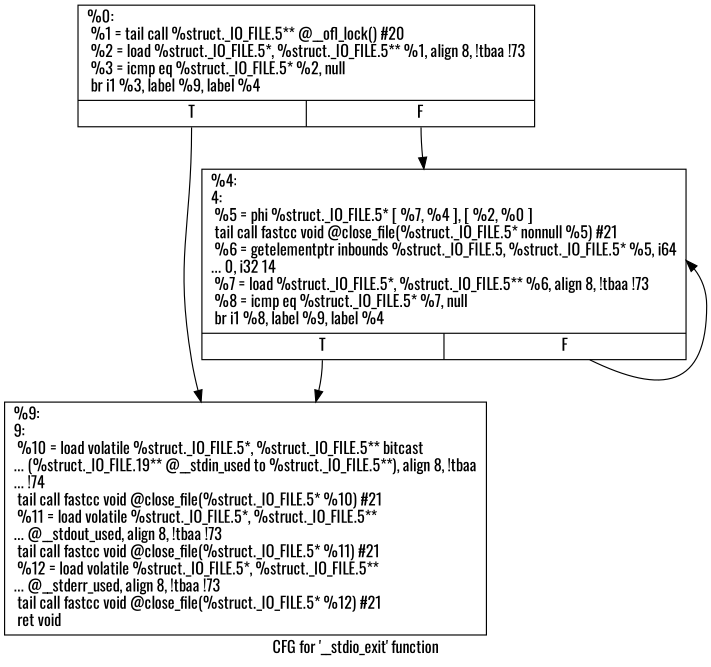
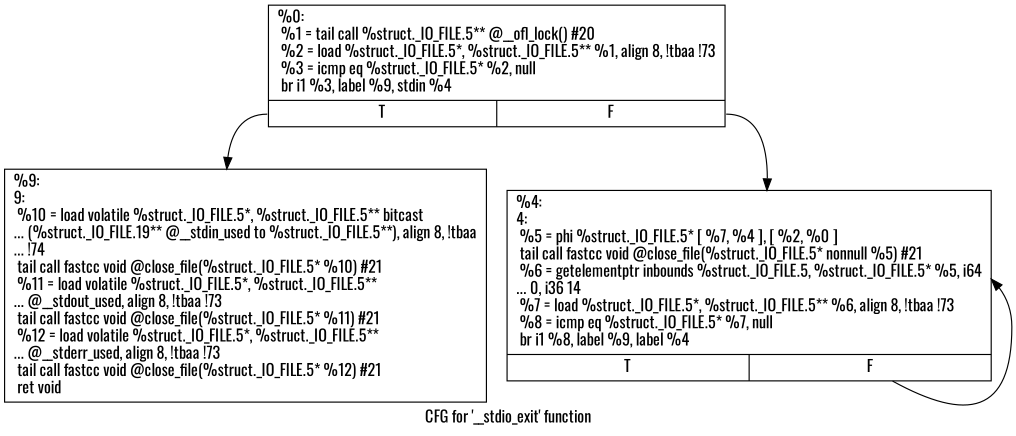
  digraph {
    fontname=Oswald
    label="CFG for '__stdio_exit' function"
    node [fontname=Oswald shape=record]
    edge [fontname=Oswald tailport=s0]
-   n1 [label="{%0:\l  %1 = tail call %struct._IO_FILE.5** @__ofl_lock() #20\l  %2 = load %struct._IO_FILE.5*, %struct._IO_FILE.5** %1, align 8, !tbaa !73\l  %3 = icmp eq %struct._IO_FILE.5* %2, null\l  br i1 %3, label %9, label %4\l|{<s0>T|<s1>F}}"]
+   n1 [label="{%0:\l  %1 = tail call %struct._IO_FILE.5** @__ofl_lock() #20\l  %2 = load %struct._IO_FILE.5*, %struct._IO_FILE.5** %1, align 8, !tbaa !73\l  %3 = icmp eq %struct._IO_FILE.5* %2, null\l  br i1 %3, label %9, stdin %4\l|{<s0>T|<s1>F}}"]
    n2 [label="{%9:\l9:                                                \l  %10 = load volatile %struct._IO_FILE.5*, %struct._IO_FILE.5** bitcast\l... (%struct._IO_FILE.19** @__stdin_used to %struct._IO_FILE.5**), align 8, !tbaa\l... !74\l  tail call fastcc void @close_file(%struct._IO_FILE.5* %10) #21\l  %11 = load volatile %struct._IO_FILE.5*, %struct._IO_FILE.5**\l... @__stdout_used, align 8, !tbaa !73\l  tail call fastcc void @close_file(%struct._IO_FILE.5* %11) #21\l  %12 = load volatile %struct._IO_FILE.5*, %struct._IO_FILE.5**\l... @__stderr_used, align 8, !tbaa !73\l  tail call fastcc void @close_file(%struct._IO_FILE.5* %12) #21\l  ret void\l}"]
-   n3 [label="{%4:\l4:                                                \l  %5 = phi %struct._IO_FILE.5* [ %7, %4 ], [ %2, %0 ]\l  tail call fastcc void @close_file(%struct._IO_FILE.5* nonnull %5) #21\l  %6 = getelementptr inbounds %struct._IO_FILE.5, %struct._IO_FILE.5* %5, i64\l... 0, i32 14\l  %7 = load %struct._IO_FILE.5*, %struct._IO_FILE.5** %6, align 8, !tbaa !73\l  %8 = icmp eq %struct._IO_FILE.5* %7, null\l  br i1 %8, label %9, label %4\l|{<s0>T|<s1>F}}"]
+   n3 [label="{%4:\l4:                                                \l  %5 = phi %struct._IO_FILE.5* [ %7, %4 ], [ %2, %0 ]\l  tail call fastcc void @close_file(%struct._IO_FILE.5* nonnull %5) #21\l  %6 = getelementptr inbounds %struct._IO_FILE.5, %struct._IO_FILE.5* %5, i64\l... 0, i36 14\l  %7 = load %struct._IO_FILE.5*, %struct._IO_FILE.5** %6, align 8, !tbaa !73\l  %8 = icmp eq %struct._IO_FILE.5* %7, null\l  br i1 %8, label %9, label %4\l|{<s0>T|<s1>F}}"]
    n1 -> n2
    n1 -> n3 [tailport=s1]
-   n3 -> n2
    n3 -> n3 [tailport=s1]
  }
